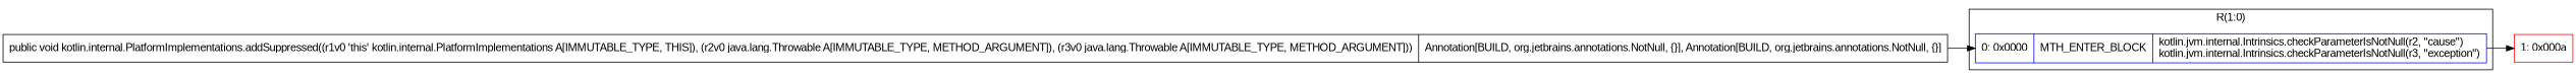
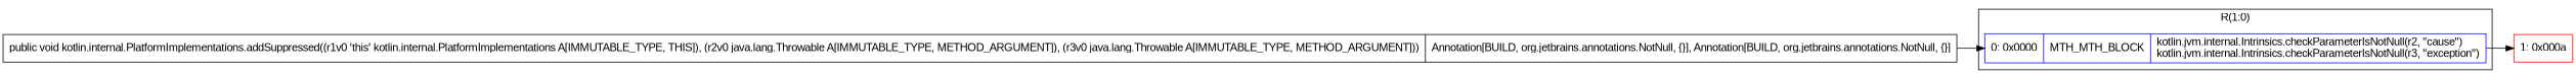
  digraph {
    rankdir=LR
    fontname="Liberation Sans"
    node [shape=record fontname="Liberation Sans"]
    edge [fontname="Liberation Sans"]
-   n1 [color=blue label="{0\:\ 0x0000|MTH_ENTER_BLOCK\l|kotlin.jvm.internal.Intrinsics.checkParameterIsNotNull(r2, \"cause\")\lkotlin.jvm.internal.Intrinsics.checkParameterIsNotNull(r3, \"exception\")\l}"]
+   n1 [color=blue label="{0\:\ 0x0000|MTH_MTH_BLOCK\l|kotlin.jvm.internal.Intrinsics.checkParameterIsNotNull(r2, \"cause\")\lkotlin.jvm.internal.Intrinsics.checkParameterIsNotNull(r3, \"exception\")\l}"]
    n2 [color=red label="{1\:\ 0x000a}"]
    n3 [label="{public void kotlin.internal.PlatformImplementations.addSuppressed((r1v0 'this' kotlin.internal.PlatformImplementations A[IMMUTABLE_TYPE, THIS]), (r2v0 java.lang.Throwable A[IMMUTABLE_TYPE, METHOD_ARGUMENT]), (r3v0 java.lang.Throwable A[IMMUTABLE_TYPE, METHOD_ARGUMENT]))  | Annotation[BUILD, org.jetbrains.annotations.NotNull, \{\}], Annotation[BUILD, org.jetbrains.annotations.NotNull, \{\}]\l}"]
    subgraph cluster_1 {
      label="R(1:0)"
      n1
    }
    n1 -> n2
    n3 -> n1
  }
